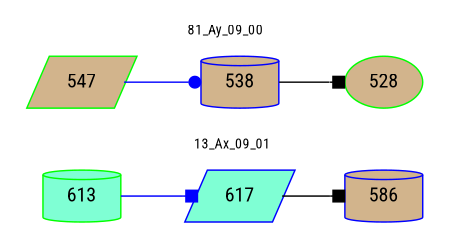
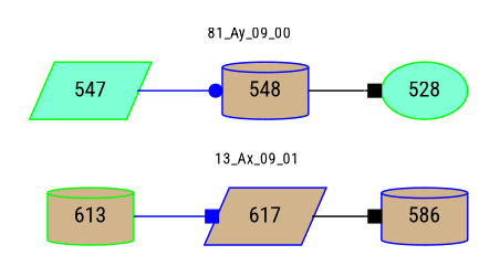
  digraph {
    fontname="Roboto Condensed"
    rankdir=LR
    node [color=green fillcolor=tan fontname="Roboto Condensed" shape=cylinder style=filled]
    edge [arrowhead=box color=blue fontname="Roboto Condensed"]
-   n1 [fillcolor=aquamarine label=613]
-   n2 [color=blue fillcolor=aquamarine label=617 shape=parallelogram]
+   n1 [label=613]
+   n2 [color=blue label=617 shape=parallelogram]
    n3 [color=blue label=586]
-   n4 [label=547 shape=parallelogram]
-   n5 [color=blue label=538]
-   n6 [label=528 shape=ellipse]
+   n4 [fillcolor=aquamarine label=547 shape=parallelogram]
+   n5 [color=blue label=548]
+   n6 [fillcolor=aquamarine label=528 shape=ellipse]
    subgraph cluster_1 {
      color=white
      fontsize=10
      label="13_Ax_09_01"
      n1
      n2
      n3
    }
    subgraph cluster_2 {
      color=white
      fontsize=10
      label="81_Ay_09_00"
      n4
      n5
      n6
    }
    n1 -> n2
    n2 -> n3 [color=black]
    n4 -> n5 [arrowhead=dot]
    n5 -> n6 [color=black]
  }
